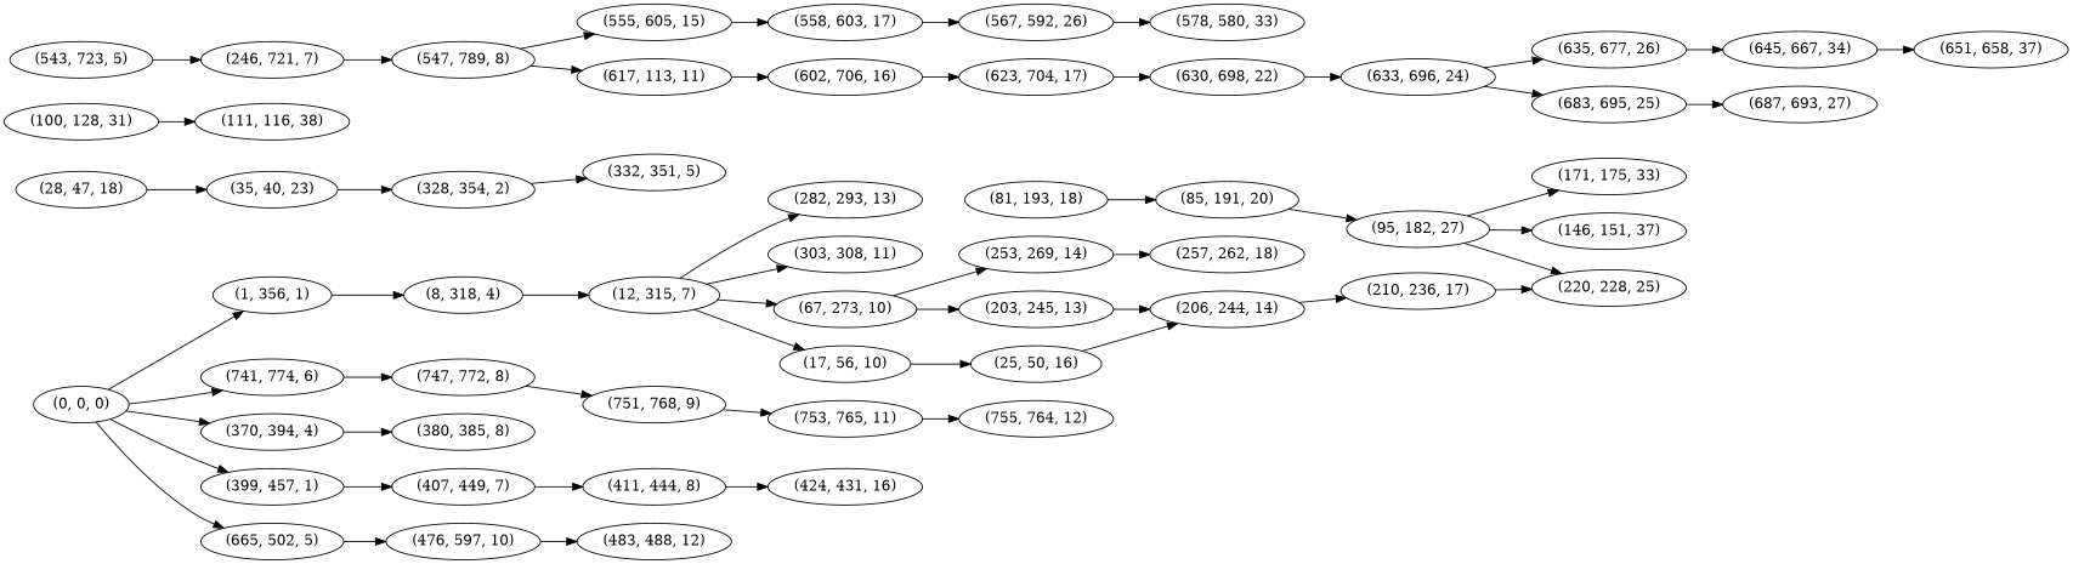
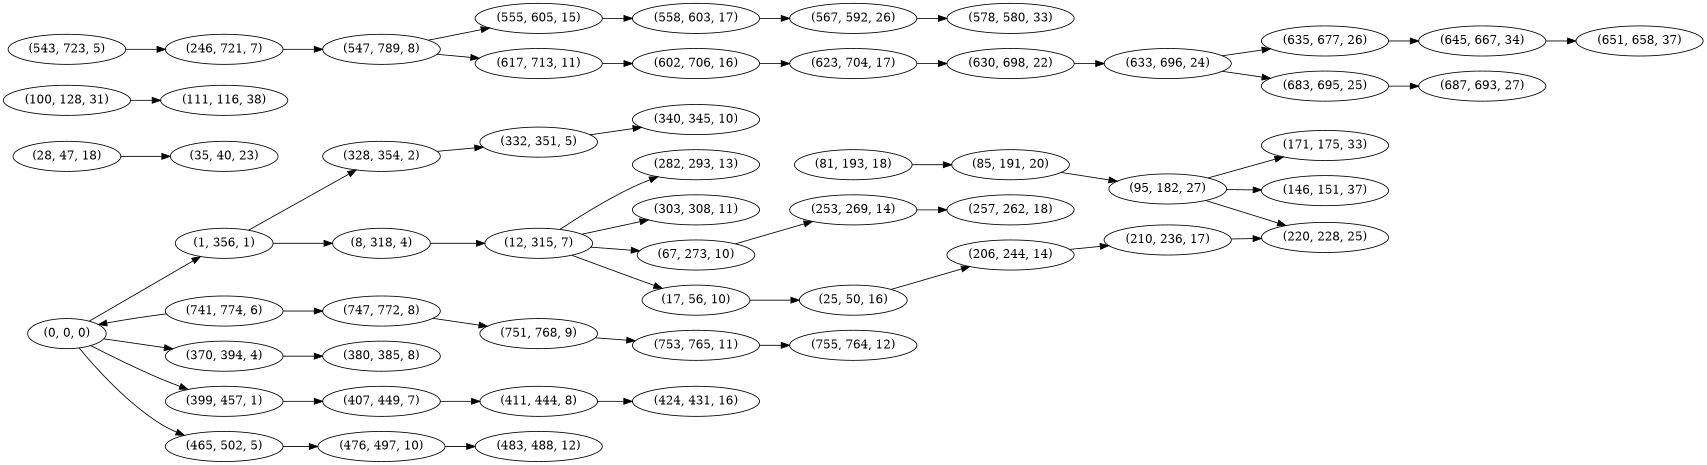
  digraph {
    rankdir=LR
    "(0, 0, 0)"
    "(1, 356, 1)"
    "(370, 394, 4)"
    "(399, 457, 1)"
-   "(465, 502, 5)" [label="(665, 502, 5)"]
+   "(465, 502, 5)"
    "(741, 774, 6)"
    "(8, 318, 4)"
    "(328, 354, 2)"
    "(380, 385, 8)"
    "(407, 449, 7)"
-   "(476, 497, 10)" [label="(476, 597, 10)"]
+   "(476, 497, 10)"
    "(747, 772, 8)"
    "(12, 315, 7)"
    "(332, 351, 5)"
    "(17, 56, 10)"
    "(67, 273, 10)"
    "(282, 293, 13)"
    "(303, 308, 11)"
    "(25, 50, 16)"
-   "(203, 245, 13)"
    "(253, 269, 14)"
    "(206, 244, 14)"
    "(28, 47, 18)"
    "(35, 40, 23)"
    "(81, 193, 18)"
    "(85, 191, 20)"
    "(257, 262, 18)"
    "(95, 182, 27)"
    "(146, 151, 37)"
    "(171, 175, 33)"
    "(220, 228, 25)"
    "(100, 128, 31)"
    "(111, 116, 38)"
    "(210, 236, 17)"
+   "(340, 345, 10)"
    "(411, 444, 8)"
    "(424, 431, 16)"
    "(483, 488, 12)"
    n39 [label="(246, 721, 7)"]
    "(543, 723, 5)"
    n41 [label="(547, 789, 8)"]
    "(555, 605, 15)"
-   "(617, 713, 11)" [label="(617, 113, 11)"]
+   "(617, 713, 11)"
    "(558, 603, 17)"
    n45 [label="(602, 706, 16)"]
    "(567, 592, 26)"
    n47 [label="(578, 580, 33)"]
    "(623, 704, 17)"
    "(630, 698, 22)"
    "(633, 696, 24)"
    "(635, 677, 26)"
    "(683, 695, 25)"
    "(645, 667, 34)"
    "(687, 693, 27)"
    "(651, 658, 37)"
    "(751, 768, 9)"
    "(753, 765, 11)"
    "(755, 764, 12)"
    "(0, 0, 0)" -> "(1, 356, 1)"
    "(0, 0, 0)" -> "(370, 394, 4)"
    "(0, 0, 0)" -> "(399, 457, 1)"
    "(0, 0, 0)" -> "(465, 502, 5)"
-   "(0, 0, 0)" -> "(741, 774, 6)"
+   "(741, 774, 6)" -> "(0, 0, 0)"
    "(1, 356, 1)" -> "(8, 318, 4)"
-   "(35, 40, 23)" -> "(328, 354, 2)"
+   "(1, 356, 1)" -> "(328, 354, 2)"
    "(370, 394, 4)" -> "(380, 385, 8)"
    "(399, 457, 1)" -> "(407, 449, 7)"
    "(465, 502, 5)" -> "(476, 497, 10)"
    "(741, 774, 6)" -> "(747, 772, 8)"
    "(8, 318, 4)" -> "(12, 315, 7)"
    "(328, 354, 2)" -> "(332, 351, 5)"
    "(407, 449, 7)" -> "(411, 444, 8)"
    "(476, 497, 10)" -> "(483, 488, 12)"
    "(747, 772, 8)" -> "(751, 768, 9)"
    "(12, 315, 7)" -> "(17, 56, 10)"
    "(12, 315, 7)" -> "(67, 273, 10)"
    "(12, 315, 7)" -> "(282, 293, 13)"
    "(12, 315, 7)" -> "(303, 308, 11)"
+   "(332, 351, 5)" -> "(340, 345, 10)"
    "(17, 56, 10)" -> "(25, 50, 16)"
-   "(67, 273, 10)" -> "(203, 245, 13)"
    "(67, 273, 10)" -> "(253, 269, 14)"
    "(25, 50, 16)" -> "(206, 244, 14)"
-   "(203, 245, 13)" -> "(206, 244, 14)"
    "(253, 269, 14)" -> "(257, 262, 18)"
    "(206, 244, 14)" -> "(210, 236, 17)"
    "(28, 47, 18)" -> "(35, 40, 23)"
    "(81, 193, 18)" -> "(85, 191, 20)"
    "(85, 191, 20)" -> "(95, 182, 27)"
    "(95, 182, 27)" -> "(146, 151, 37)"
    "(95, 182, 27)" -> "(171, 175, 33)"
    "(95, 182, 27)" -> "(220, 228, 25)"
    "(100, 128, 31)" -> "(111, 116, 38)"
    "(210, 236, 17)" -> "(220, 228, 25)"
    "(411, 444, 8)" -> "(424, 431, 16)"
    n39 -> n41
    "(543, 723, 5)" -> n39
    n41 -> "(555, 605, 15)"
    n41 -> "(617, 713, 11)"
    "(555, 605, 15)" -> "(558, 603, 17)"
    "(617, 713, 11)" -> n45
    "(558, 603, 17)" -> "(567, 592, 26)"
    n45 -> "(623, 704, 17)"
    "(567, 592, 26)" -> n47
    "(623, 704, 17)" -> "(630, 698, 22)"
    "(630, 698, 22)" -> "(633, 696, 24)"
    "(633, 696, 24)" -> "(635, 677, 26)"
    "(633, 696, 24)" -> "(683, 695, 25)"
    "(635, 677, 26)" -> "(645, 667, 34)"
    "(683, 695, 25)" -> "(687, 693, 27)"
    "(645, 667, 34)" -> "(651, 658, 37)"
    "(751, 768, 9)" -> "(753, 765, 11)"
    "(753, 765, 11)" -> "(755, 764, 12)"
  }
